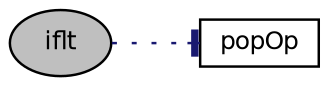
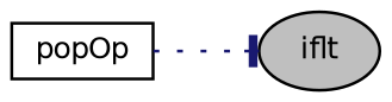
  digraph {
    rankdir=LR
    node [color=black fontname=Helvetica fontsize=10 style=filled]
    n1 [fillcolor=grey75 fontcolor=black height=0.2 label=iflt shape=ellipse width=0.4]
    n2 [fillcolor=white height=0.2 label=popOp shape=box width=0.4]
-   n1 -> n2 [color=midnightblue fontname=Helvetica fontsize=10 labelfontname=Helvetica labelfontsize=10 style=dotted arrowhead=tee]
+   n2 -> n1 [color=midnightblue fontname=Helvetica fontsize=10 labelfontname=Helvetica labelfontsize=10 style=dotted arrowhead=tee]
  }
